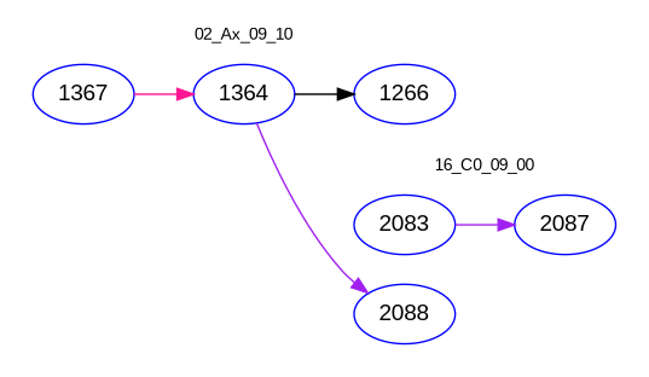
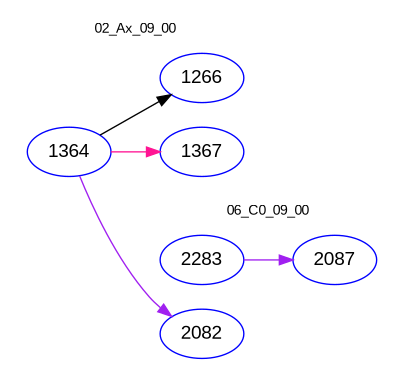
  digraph {
    fontname="Liberation Sans"
    rankdir=LR
    node [color=blue fontname="Liberation Sans"]
    edge [color=purple fontname="Liberation Sans"]
    n1 [label=1364]
    n2 [label=1367]
    n3 [label=1266]
-   n4 [label=2083]
-   n5 [label=2088]
+   n4 [label=2283]
+   n5 [label=2082]
    n6 [label=2087]
    subgraph cluster_1 {
      color=white
      fontsize=10
-     label="02_Ax_09_10"
+     label="02_Ax_09_00"
      n1
      n2
      n3
    }
    subgraph cluster_2 {
      color=white
      fontsize=10
-     label="16_C0_09_00"
+     label="06_C0_09_00"
      n4
      n5
      n6
    }
-   n2 -> n1 [color=deeppink]
+   n1 -> n2 [color=deeppink]
    n1 -> n3 [color=black]
    n1 -> n5
    n4 -> n6
  }
